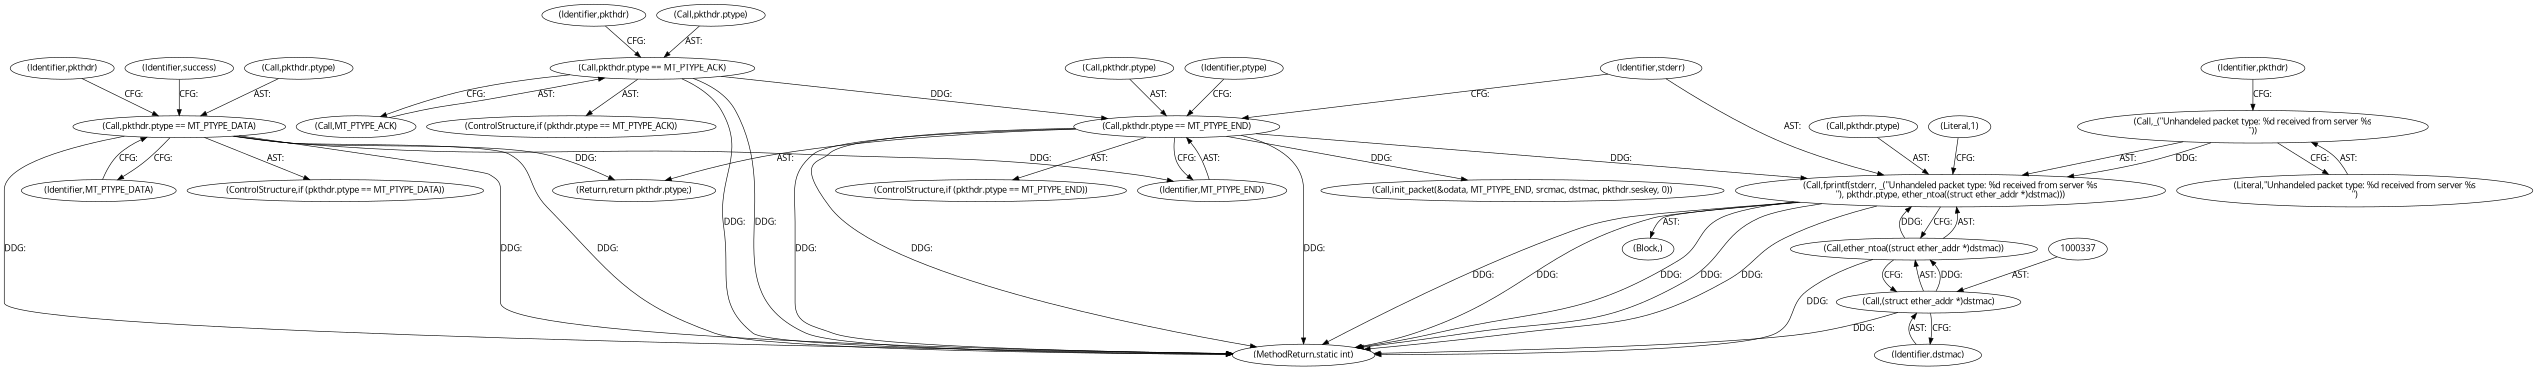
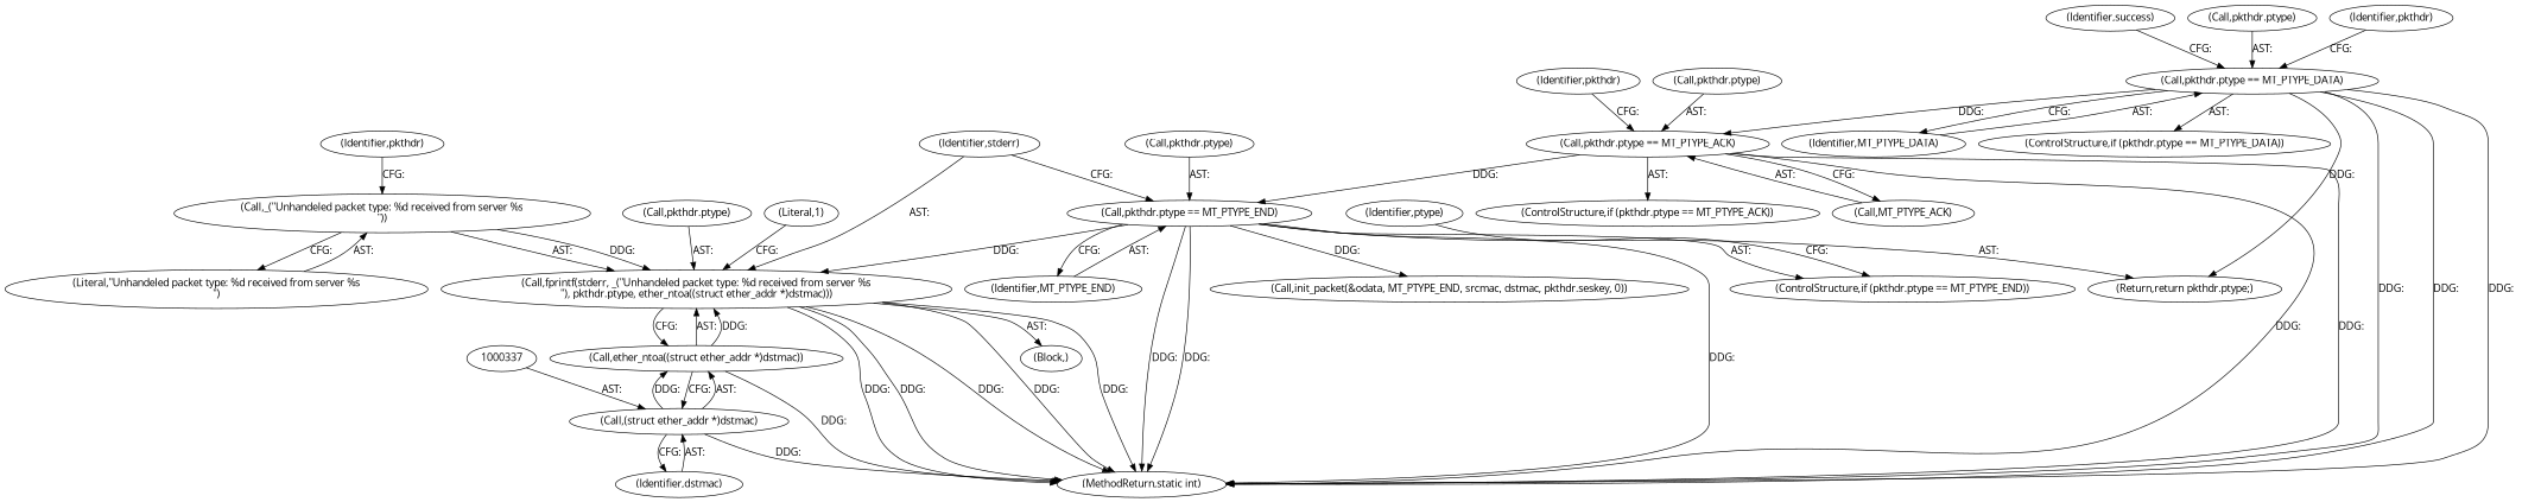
  digraph {
    fontname="Open Sans"
    node [fontname="Open Sans"]
    edge [fontname="Open Sans"]
    n1 [label="(Call,fprintf(stderr, _(\"Unhandeled packet type: %d received from server %s\n\"), pkthdr.ptype, ether_ntoa((struct ether_addr *)dstmac)))"]
    n2 [label="(Call,ether_ntoa((struct ether_addr *)dstmac))"]
    n3 [label="(Block,)"]
    n4 [label="(MethodReturn,static int)"]
    n5 [label="(Call,(struct ether_addr *)dstmac)"]
    n6 [label="(Call,_(\"Unhandeled packet type: %d received from server %s\n\"))"]
    n7 [label="(Literal,\"Unhandeled packet type: %d received from server %s\n\")"]
    n8 [label="(Call,pkthdr.ptype == MT_PTYPE_END)"]
    n9 [label="(Call,init_packet(&odata, MT_PTYPE_END, srcmac, dstmac, pkthdr.seskey, 0))"]
    n10 [label="(Identifier,MT_PTYPE_END)"]
    n11 [label="(Return,return pkthdr.ptype;)"]
    n12 [label="(ControlStructure,if (pkthdr.ptype == MT_PTYPE_END))"]
    n13 [label="(Call,pkthdr.ptype == MT_PTYPE_ACK)"]
    n14 [label="(Call,MT_PTYPE_ACK)"]
    n15 [label="(ControlStructure,if (pkthdr.ptype == MT_PTYPE_ACK))"]
    n16 [label="(Call,pkthdr.ptype == MT_PTYPE_DATA)"]
    n17 [label="(Identifier,MT_PTYPE_DATA)"]
    n18 [label="(ControlStructure,if (pkthdr.ptype == MT_PTYPE_DATA))"]
    n19 [label="(Identifier,dstmac)"]
    n20 [label="(Identifier,pkthdr)"]
    n21 [label="(Identifier,success)"]
    n22 [label="(Call,pkthdr.ptype)"]
    n23 [label="(Call,pkthdr.ptype)"]
    n24 [label="(Call,pkthdr.ptype)"]
    n25 [label="(Literal,1)"]
    n26 [label="(Identifier,pkthdr)"]
    n27 [label="(Identifier,ptype)"]
    n28 [label="(Identifier,stderr)"]
    n29 [label="(Call,pkthdr.ptype)"]
    n30 [label="(Identifier,pkthdr)"]
    1000337
    n1 -> n2 [label="CFG: "]
    n1 -> n3 [label="AST: "]
    n1 -> n4 [label="DDG: "]
    n1 -> n4 [label="DDG: "]
    n1 -> n4 [label="DDG: "]
    n1 -> n4 [label="DDG: "]
    n1 -> n4 [label="DDG: "]
    n2 -> n1 [label="AST: "]
    n2 -> n1 [label="DDG: "]
    n2 -> n4 [label="DDG: "]
    n2 -> n5 [label="CFG: "]
    n5 -> n2 [label="AST: "]
    n5 -> n2 [label="DDG: "]
    n5 -> n4 [label="DDG: "]
    n5 -> n19 [label="CFG: "]
    n6 -> n1 [label="AST: "]
    n6 -> n1 [label="DDG: "]
    n6 -> n7 [label="CFG: "]
    n7 -> n6 [label="AST: "]
    n8 -> n1 [label="DDG: "]
    n8 -> n4 [label="DDG: "]
    n8 -> n4 [label="DDG: "]
    n8 -> n4 [label="DDG: "]
    n8 -> n9 [label="DDG: "]
    n8 -> n10 [label="CFG: "]
    n8 -> n11 [label="AST: "]
    n8 -> n12 [label="AST: "]
    n10 -> n8 [label="AST: "]
    n13 -> n4 [label="DDG: "]
    n13 -> n4 [label="DDG: "]
    n13 -> n8 [label="DDG: "]
    n13 -> n14 [label="CFG: "]
    n13 -> n15 [label="AST: "]
    n14 -> n13 [label="AST: "]
    n16 -> n4 [label="DDG: "]
    n16 -> n4 [label="DDG: "]
    n16 -> n4 [label="DDG: "]
    n16 -> n11 [label="DDG: "]
-   n16 -> n10 [label="DDG: "]
+   n16 -> n13 [label="DDG: "]
    n16 -> n17 [label="CFG: "]
    n16 -> n18 [label="AST: "]
-   n17 -> n16 [label="CFG: "]
+   n17 -> n16 [label="AST: "]
    n19 -> n5 [label="AST: "]
    n20 -> n13 [label="CFG: "]
    n21 -> n16 [label="CFG: "]
    n22 -> n1 [label="AST: "]
    n23 -> n16 [label="AST: "]
    n24 -> n13 [label="AST: "]
    n25 -> n1 [label="CFG: "]
    n26 -> n6 [label="CFG: "]
-   n27 -> n8 [label="CFG: "]
+   n27 -> n12 [label="CFG: "]
    n28 -> n1 [label="AST: "]
    n28 -> n8 [label="CFG: "]
    n29 -> n8 [label="AST: "]
    n30 -> n16 [label="CFG: "]
    1000337 -> n5 [label="AST: "]
  }
